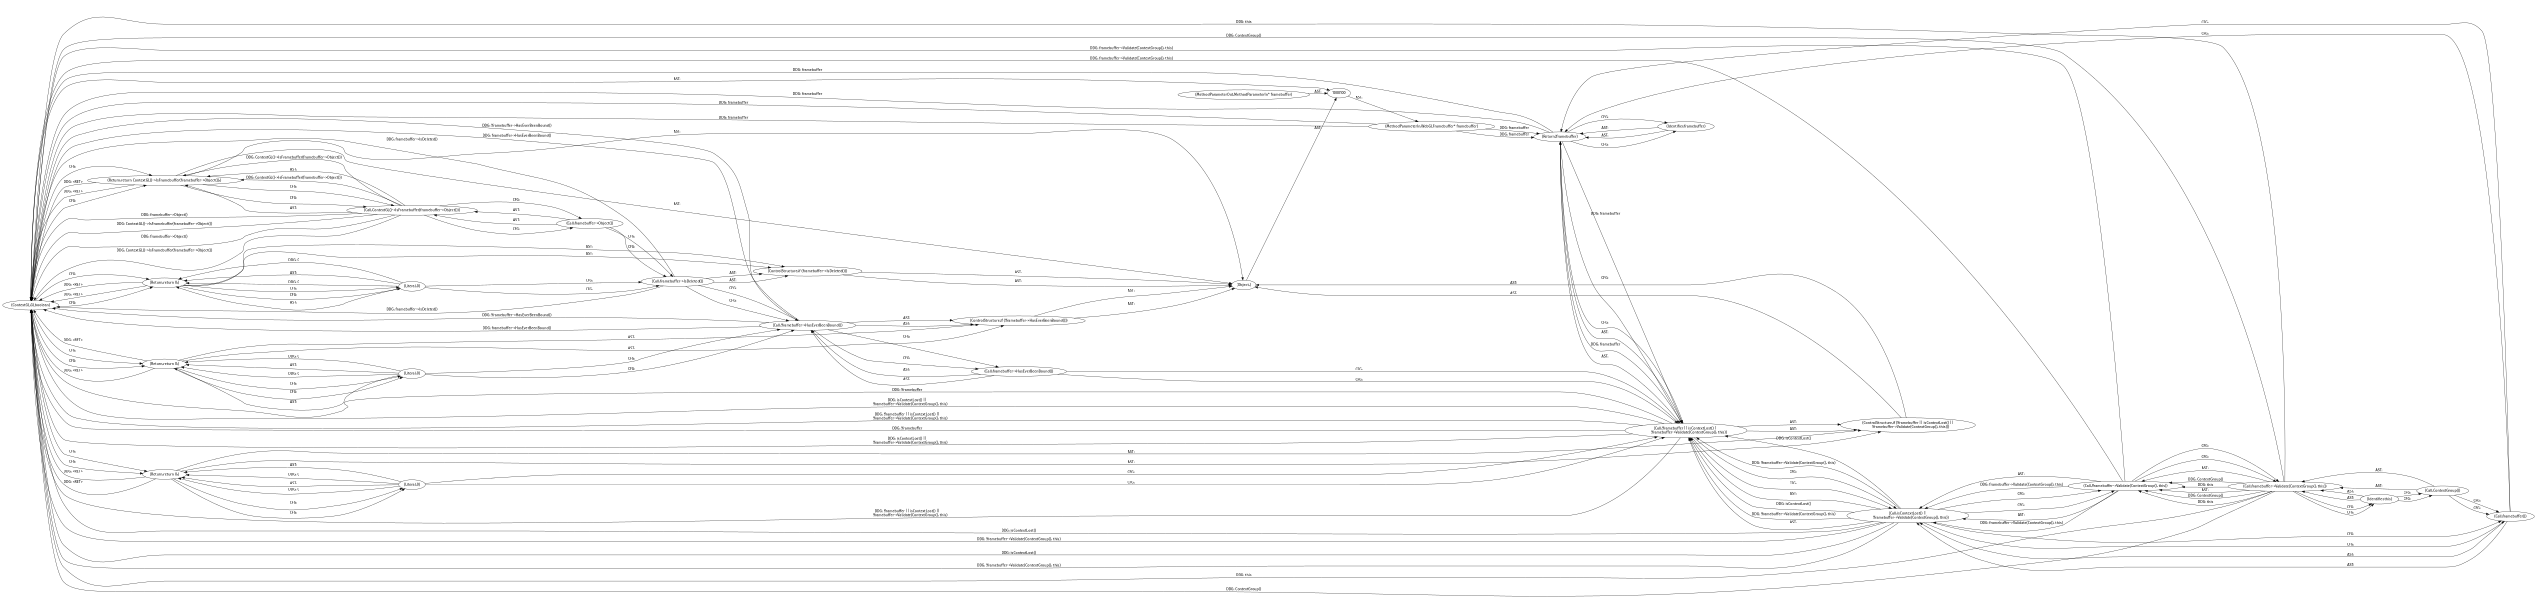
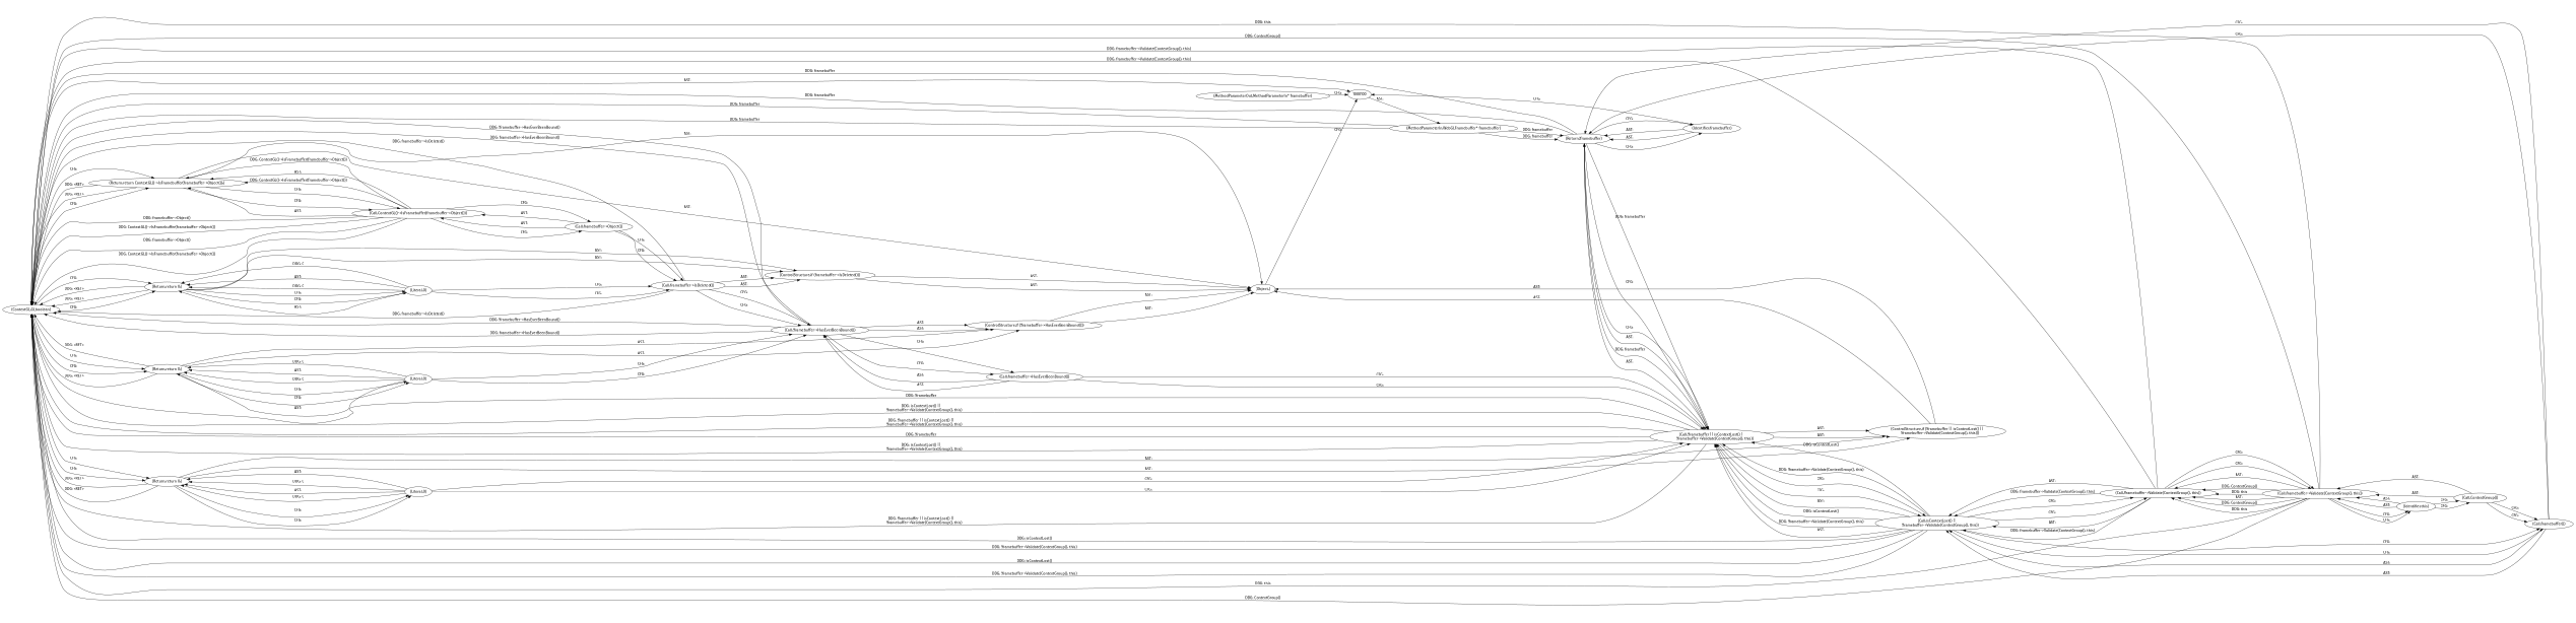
  digraph {
    fontname="Fira Sans"
    rankdir=LR
    node [fontname="Fira Sans"]
    edge [fontname="Fira Sans"]
    n1 [label="(ContextGL,GLboolean)"]
    n2 [label="(Return,return 0;)"]
    n3 [label="(Return,return ContextGL()->IsFramebuffer(framebuffer->Object());)"]
    n4 [label="(Return,return 0;)"]
    n5 [label="(Return,return 0;)"]
    1000100
    n7 [label="(Literal,0)"]
    n8 [label="(ControlStructure,if (framebuffer->IsDeleted()))"]
    n9 [label="(Call,ContextGL()->IsFramebuffer(framebuffer->Object()))"]
    n10 [label="(Object,)"]
    n11 [label="(ControlStructure,if (!framebuffer || isContextLost() ||\n      !framebuffer->Validate(ContextGroup(), this)))"]
    n12 [label="(Literal,0)"]
    n13 [label="(ControlStructure,if (!framebuffer->HasEverBeenBound()))"]
    n14 [label="(Literal,0)"]
    n15 [label="(MethodParameterIn,WebGLFramebuffer* framebuffer)"]
    n16 [label="(Call,framebuffer->IsDeleted())"]
    n17 [label="(Call,!framebuffer->HasEverBeenBound())"]
    n18 [label="(Call,framebuffer->Object())"]
    n19 [label="(Return,!framebuffer)"]
    n20 [label="(Call,!framebuffer || isContextLost() ||\n      !framebuffer->Validate(ContextGroup(), this))"]
    n21 [label="(Identifier,framebuffer)"]
    n22 [label="(MethodParameterOut,MethodParameterIn* framebuffer)"]
    n23 [label="(Call,isContextLost() ||\n      !framebuffer->Validate(ContextGroup(), this))"]
    n24 [label="(Call,framebuffer())"]
    n25 [label="(Call,!framebuffer->Validate(ContextGroup(), this))"]
    n26 [label="(Call,framebuffer->Validate(ContextGroup(), this))"]
    n27 [label="(Call,ContextGroup())"]
    n28 [label="(Identifier,this)"]
    n29 [label="(Call,framebuffer->HasEverBeenBound())"]
    n1 -> n2 [label="CFG: "]
    n1 -> n2 [label="CFG: "]
    n1 -> n3 [label="CFG: "]
    n1 -> n3 [label="CFG: "]
    n1 -> n4 [label="CFG: "]
    n1 -> n4 [label="CFG: "]
    n1 -> n5 [label="CFG: "]
    n1 -> n5 [label="CFG: "]
    n1 -> 1000100 [label="AST: "]
    n2 -> n1 [label="DDG: <RET>"]
    n2 -> n1 [label="DDG: <RET>"]
    n2 -> n7 [label="CFG: "]
    n2 -> n7 [label="CFG: "]
    n2 -> n8 [label="AST: "]
    n2 -> n8 [label="AST: "]
    n3 -> n1 [label="DDG: <RET>"]
    n3 -> n1 [label="DDG: <RET>"]
    n3 -> n9 [label="CFG: "]
    n3 -> n9 [label="CFG: "]
    n3 -> n10 [label="AST: "]
    n3 -> n10 [label="AST: "]
    n4 -> n1 [label="DDG: <RET>"]
    n4 -> n1 [label="DDG: <RET>"]
    n4 -> n11 [label="AST: "]
    n4 -> n11 [label="AST: "]
    n4 -> n12 [label="CFG: "]
    n4 -> n12 [label="CFG: "]
    n5 -> n1 [label="DDG: <RET>"]
    n5 -> n1 [label="DDG: <RET>"]
    n5 -> n13 [label="AST: "]
    n5 -> n13 [label="AST: "]
    n5 -> n14 [label="CFG: "]
    n5 -> n14 [label="CFG: "]
    1000100 -> n15 [label="AST: "]
    n7 -> n2 [label="AST: "]
    n7 -> n2 [label="DDG: 0"]
    n7 -> n2 [label="AST: "]
    n7 -> n2 [label="DDG: 0"]
    n7 -> n16 [label="CFG: "]
    n7 -> n16 [label="CFG: "]
    n8 -> n10 [label="AST: "]
    n8 -> n10 [label="AST: "]
    n9 -> n1 [label="DDG: framebuffer->Object()"]
    n9 -> n1 [label="DDG: ContextGL()->IsFramebuffer(framebuffer->Object())"]
    n9 -> n1 [label="DDG: framebuffer->Object()"]
    n9 -> n1 [label="DDG: ContextGL()->IsFramebuffer(framebuffer->Object())"]
    n9 -> n3 [label="AST: "]
    n9 -> n3 [label="DDG: ContextGL()->IsFramebuffer(framebuffer->Object())"]
    n9 -> n3 [label="AST: "]
    n9 -> n3 [label="DDG: ContextGL()->IsFramebuffer(framebuffer->Object())"]
    n9 -> n18 [label="CFG: "]
    n9 -> n18 [label="CFG: "]
-   n10 -> 1000100 [label="AST: "]
+   n10 -> 1000100 [label="CFG: "]
    n11 -> n10 [label="AST: "]
    n11 -> n10 [label="AST: "]
    n12 -> n4 [label="AST: "]
    n12 -> n4 [label="DDG: 0"]
    n12 -> n4 [label="AST: "]
    n12 -> n4 [label="DDG: 0"]
    n12 -> n20 [label="CFG: "]
    n12 -> n20 [label="CFG: "]
    n13 -> n10 [label="AST: "]
    n13 -> n10 [label="AST: "]
    n14 -> n5 [label="AST: "]
    n14 -> n5 [label="DDG: 0"]
    n14 -> n5 [label="AST: "]
    n14 -> n5 [label="DDG: 0"]
    n14 -> n17 [label="CFG: "]
    n14 -> n17 [label="CFG: "]
    n15 -> n1 [label="DDG: framebuffer"]
    n15 -> n1 [label="DDG: framebuffer"]
    n15 -> n19 [label="DDG: framebuffer"]
    n15 -> n19 [label="DDG: framebuffer"]
    n16 -> n1 [label="DDG: framebuffer->IsDeleted()"]
    n16 -> n1 [label="DDG: framebuffer->IsDeleted()"]
    n16 -> n8 [label="AST: "]
    n16 -> n8 [label="AST: "]
    n16 -> n17 [label="CFG: "]
    n16 -> n17 [label="CFG: "]
    n17 -> n1 [label="DDG: framebuffer->HasEverBeenBound()"]
    n17 -> n1 [label="DDG: !framebuffer->HasEverBeenBound()"]
    n17 -> n1 [label="DDG: framebuffer->HasEverBeenBound()"]
    n17 -> n1 [label="DDG: !framebuffer->HasEverBeenBound()"]
    n17 -> n13 [label="AST: "]
    n17 -> n13 [label="AST: "]
    n17 -> n29 [label="CFG: "]
    n17 -> n29 [label="CFG: "]
    n18 -> n9 [label="AST: "]
    n18 -> n9 [label="AST: "]
    n18 -> n16 [label="CFG: "]
    n18 -> n16 [label="CFG: "]
    n19 -> n1 [label="DDG: framebuffer"]
    n19 -> n1 [label="DDG: framebuffer"]
    n19 -> n20 [label="AST: "]
    n19 -> n20 [label="DDG: framebuffer"]
    n19 -> n20 [label="AST: "]
    n19 -> n20 [label="DDG: framebuffer"]
    n19 -> n21 [label="CFG: "]
    n19 -> n21 [label="CFG: "]
    n20 -> n1 [label="DDG: isContextLost() ||\n      !framebuffer->Validate(ContextGroup(), this)"]
    n20 -> n1 [label="DDG: !framebuffer || isContextLost() ||\n      !framebuffer->Validate(ContextGroup(), this)"]
    n20 -> n1 [label="DDG: !framebuffer"]
    n20 -> n1 [label="DDG: isContextLost() ||\n      !framebuffer->Validate(ContextGroup(), this)"]
    n20 -> n1 [label="DDG: !framebuffer || isContextLost() ||\n      !framebuffer->Validate(ContextGroup(), this)"]
    n20 -> n1 [label="DDG: !framebuffer"]
    n20 -> n11 [label="AST: "]
    n20 -> n11 [label="AST: "]
    n20 -> n19 [label="CFG: "]
    n20 -> n19 [label="CFG: "]
    n20 -> n23 [label="CFG: "]
    n20 -> n23 [label="CFG: "]
+   n21 -> 1000100 [label="CFG: "]
    n21 -> n19 [label="AST: "]
    n21 -> n19 [label="AST: "]
-   n22 -> 1000100 [label="AST: "]
+   n22 -> 1000100 [label="CFG: "]
    n23 -> n1 [label="DDG: isContextLost()"]
    n23 -> n1 [label="DDG: !framebuffer->Validate(ContextGroup(), this)"]
    n23 -> n1 [label="DDG: isContextLost()"]
    n23 -> n1 [label="DDG: !framebuffer->Validate(ContextGroup(), this)"]
    n23 -> n20 [label="AST: "]
    n23 -> n20 [label="DDG: isContextLost()"]
    n23 -> n20 [label="DDG: !framebuffer->Validate(ContextGroup(), this)"]
    n23 -> n20 [label="AST: "]
    n23 -> n20 [label="DDG: isContextLost()"]
    n23 -> n20 [label="DDG: !framebuffer->Validate(ContextGroup(), this)"]
    n23 -> n24 [label="CFG: "]
    n23 -> n24 [label="CFG: "]
    n23 -> n25 [label="CFG: "]
    n23 -> n25 [label="CFG: "]
    n24 -> n19 [label="CFG: "]
    n24 -> n19 [label="CFG: "]
    n24 -> n23 [label="AST: "]
    n24 -> n23 [label="AST: "]
    n25 -> n1 [label="DDG: framebuffer->Validate(ContextGroup(), this)"]
    n25 -> n1 [label="DDG: framebuffer->Validate(ContextGroup(), this)"]
    n25 -> n23 [label="AST: "]
    n25 -> n23 [label="DDG: framebuffer->Validate(ContextGroup(), this)"]
    n25 -> n23 [label="AST: "]
    n25 -> n23 [label="DDG: framebuffer->Validate(ContextGroup(), this)"]
    n25 -> n26 [label="CFG: "]
    n25 -> n26 [label="CFG: "]
    n26 -> n1 [label="DDG: this"]
    n26 -> n1 [label="DDG: ContextGroup()"]
    n26 -> n1 [label="DDG: this"]
    n26 -> n1 [label="DDG: ContextGroup()"]
    n26 -> n25 [label="AST: "]
    n26 -> n25 [label="DDG: ContextGroup()"]
    n26 -> n25 [label="DDG: this"]
    n26 -> n25 [label="AST: "]
    n26 -> n25 [label="DDG: ContextGroup()"]
    n26 -> n25 [label="DDG: this"]
    n26 -> n28 [label="CFG: "]
    n26 -> n28 [label="CFG: "]
    n27 -> n24 [label="CFG: "]
    n27 -> n24 [label="CFG: "]
    n27 -> n26 [label="AST: "]
    n27 -> n26 [label="AST: "]
    n28 -> n26 [label="AST: "]
    n28 -> n26 [label="AST: "]
    n28 -> n27 [label="CFG: "]
    n28 -> n27 [label="CFG: "]
    n29 -> n17 [label="AST: "]
    n29 -> n17 [label="AST: "]
    n29 -> n20 [label="CFG: "]
    n29 -> n20 [label="CFG: "]
  }
